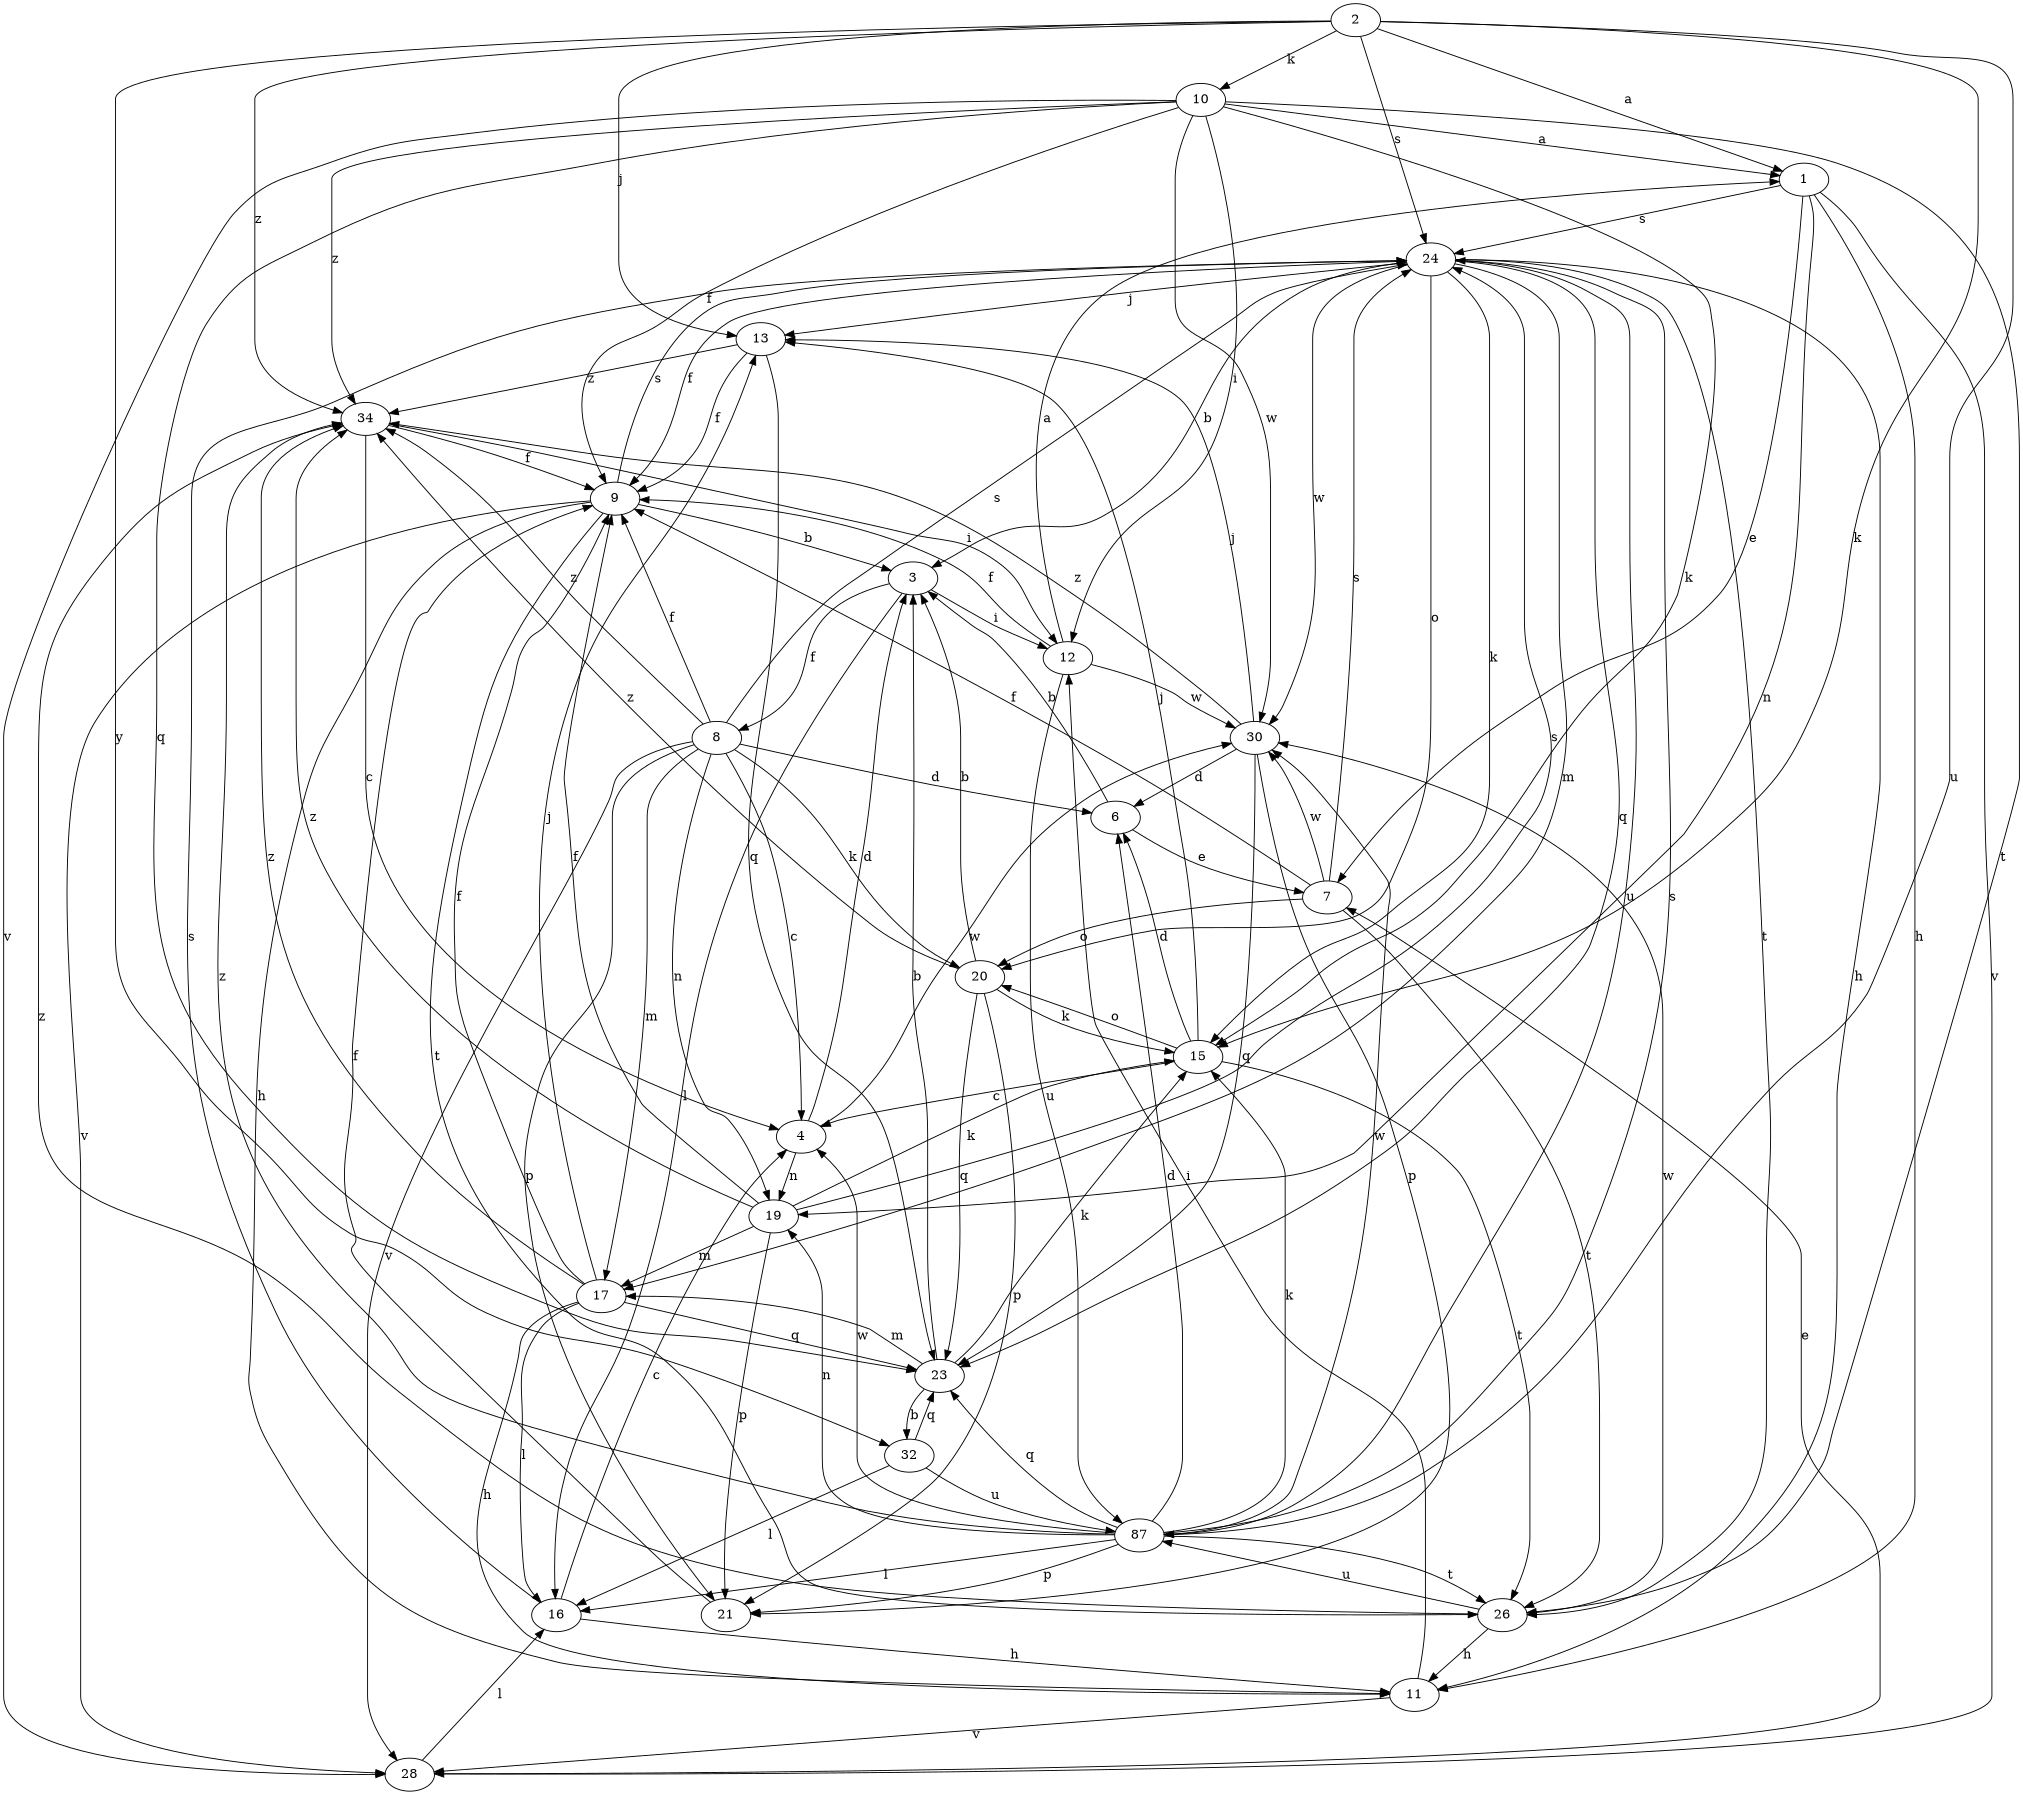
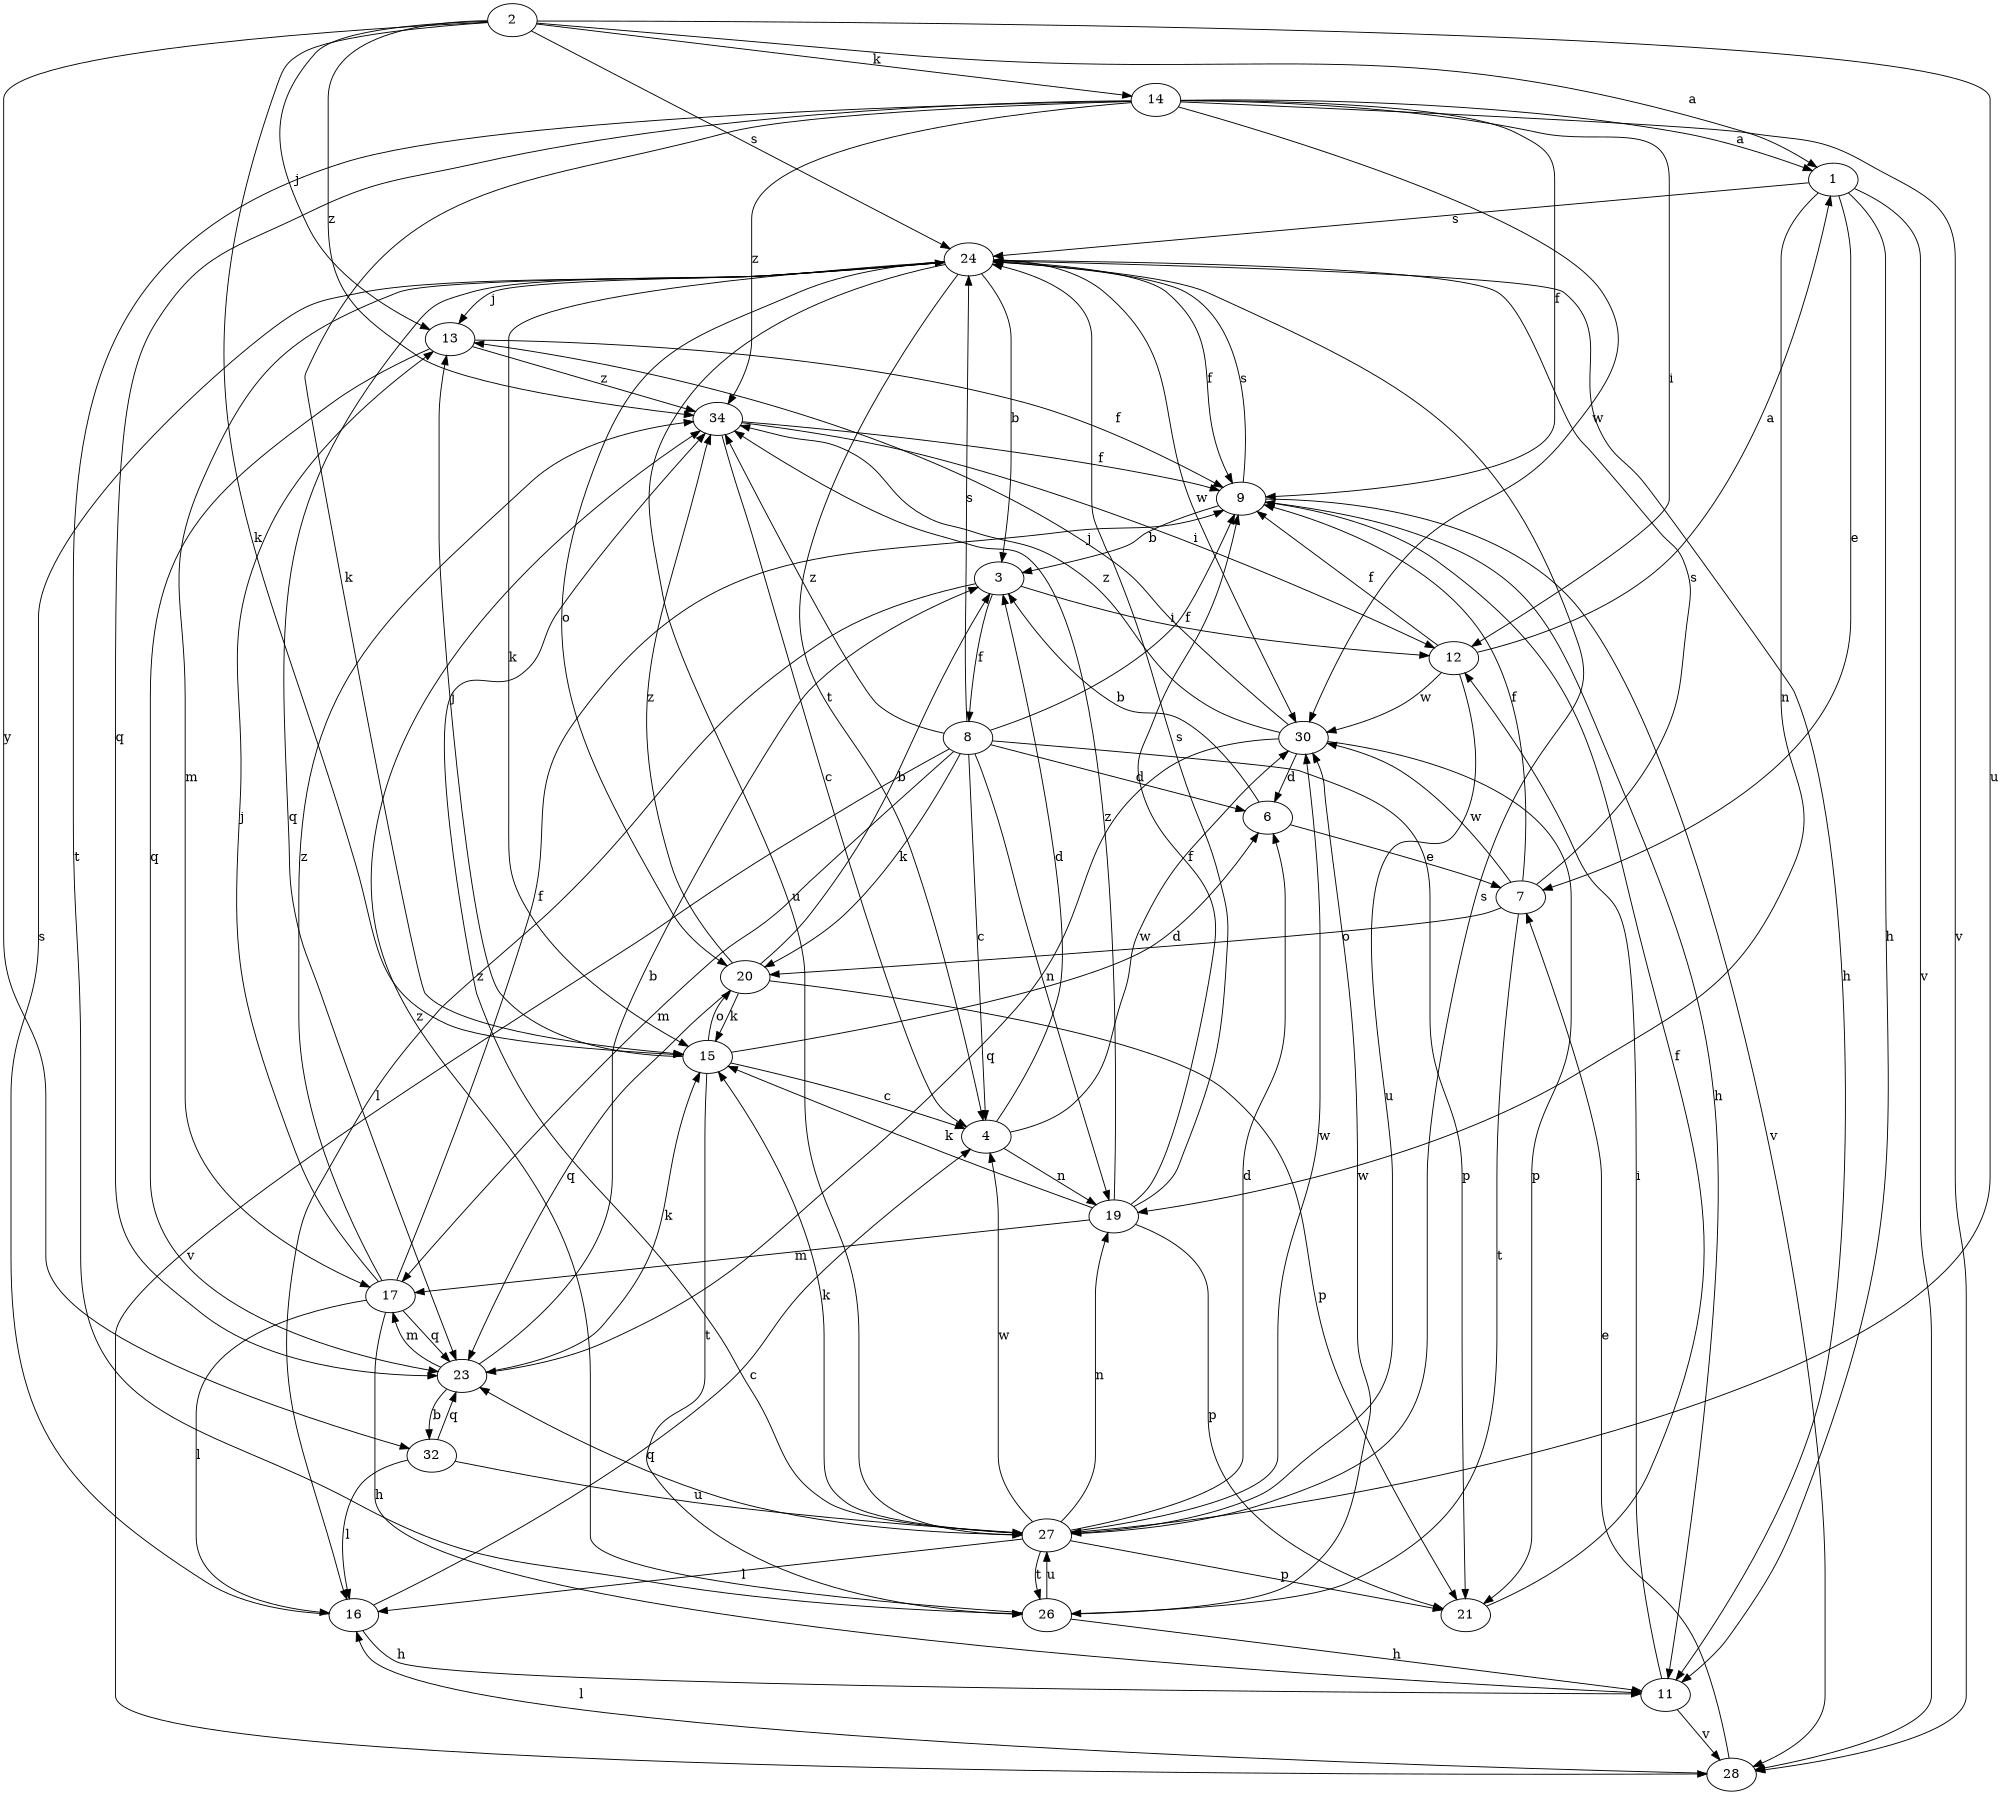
  strict digraph {
    n1 [label=2]
    1
    13
-   14 [label=10]
+   14
    15
    24
-   27 [label=87]
+   27
    32
    34
    7
    11
    19
    28
    9
    23
    12
    30
    26
    4
    6
    20
    3
    17
    16
    21
    8
    n1 -> 1 [label=a]
    n1 -> 13 [label=j]
    n1 -> 14 [label=k]
    n1 -> 15 [label=k]
    n1 -> 24 [label=s]
    n1 -> 27 [label=u]
    n1 -> 32 [label=y]
    n1 -> 34 [label=z]
    1 -> 24 [label=s]
    1 -> 7 [label=e]
    1 -> 11 [label=h]
    1 -> 19 [label=n]
    1 -> 28 [label=v]
    13 -> 34 [label=z]
    13 -> 9 [label=f]
    13 -> 23 [label=q]
    14 -> 1 [label=a]
    14 -> 15 [label=k]
    14 -> 34 [label=z]
    14 -> 28 [label=v]
    14 -> 9 [label=f]
    14 -> 23 [label=q]
    14 -> 12 [label=i]
    14 -> 30 [label=w]
    14 -> 26 [label=t]
    15 -> 13 [label=j]
    15 -> 26 [label=t]
    15 -> 4 [label=c]
    15 -> 6 [label=d]
    15 -> 20 [label=o]
    24 -> 13 [label=j]
    24 -> 15 [label=k]
    24 -> 27 [label=u]
    24 -> 11 [label=h]
    24 -> 9 [label=f]
    24 -> 23 [label=q]
    24 -> 30 [label=w]
-   24 -> 26 [label=t]
+   24 -> 4 [label=t]
    24 -> 20 [label=o]
    24 -> 3 [label=b]
    24 -> 17 [label=m]
    27 -> 15 [label=k]
    27 -> 24 [label=s]
    27 -> 34 [label=z]
    27 -> 19 [label=n]
    27 -> 23 [label=q]
    27 -> 30 [label=w]
    27 -> 26 [label=t]
    27 -> 4 [label=w]
    27 -> 6 [label=d]
    27 -> 16 [label=l]
    27 -> 21 [label=p]
    32 -> 27 [label=u]
    32 -> 23 [label=q]
    32 -> 16 [label=l]
    34 -> 9 [label=f]
    34 -> 12 [label=i]
    34 -> 4 [label=c]
    7 -> 24 [label=s]
    7 -> 9 [label=f]
    7 -> 30 [label=w]
    7 -> 26 [label=t]
    7 -> 20 [label=o]
    11 -> 28 [label=v]
    11 -> 12 [label=i]
    19 -> 15 [label=k]
    19 -> 24 [label=s]
    19 -> 34 [label=z]
    19 -> 9 [label=f]
    19 -> 17 [label=m]
    19 -> 21 [label=p]
    28 -> 7 [label=e]
    28 -> 16 [label=l]
    9 -> 24 [label=s]
    9 -> 11 [label=h]
    9 -> 28 [label=v]
-   9 -> 26 [label=t]
    9 -> 3 [label=b]
    23 -> 15 [label=k]
    23 -> 32 [label=b]
    23 -> 3 [label=b]
    23 -> 17 [label=m]
    12 -> 1 [label=a]
    12 -> 27 [label=u]
    12 -> 9 [label=f]
    12 -> 30 [label=w]
    30 -> 13 [label=j]
    30 -> 34 [label=z]
    30 -> 23 [label=q]
    30 -> 6 [label=d]
    30 -> 21 [label=p]
    26 -> 27 [label=u]
    26 -> 34 [label=z]
    26 -> 11 [label=h]
    26 -> 30 [label=w]
    4 -> 19 [label=n]
    4 -> 30 [label=w]
    4 -> 3 [label=d]
    6 -> 7 [label=e]
    6 -> 3 [label=b]
    20 -> 15 [label=k]
    20 -> 34 [label=z]
    20 -> 23 [label=q]
    20 -> 3 [label=b]
    20 -> 21 [label=p]
    3 -> 12 [label=i]
    3 -> 16 [label=l]
    3 -> 8 [label=f]
    17 -> 13 [label=j]
    17 -> 34 [label=z]
    17 -> 11 [label=h]
    17 -> 9 [label=f]
    17 -> 23 [label=q]
    17 -> 16 [label=l]
    16 -> 24 [label=s]
    16 -> 11 [label=h]
    16 -> 4 [label=c]
    21 -> 9 [label=f]
    8 -> 24 [label=s]
    8 -> 34 [label=z]
    8 -> 19 [label=n]
    8 -> 28 [label=v]
    8 -> 9 [label=f]
    8 -> 4 [label=c]
    8 -> 6 [label=d]
    8 -> 20 [label=k]
    8 -> 17 [label=m]
    8 -> 21 [label=p]
  }
